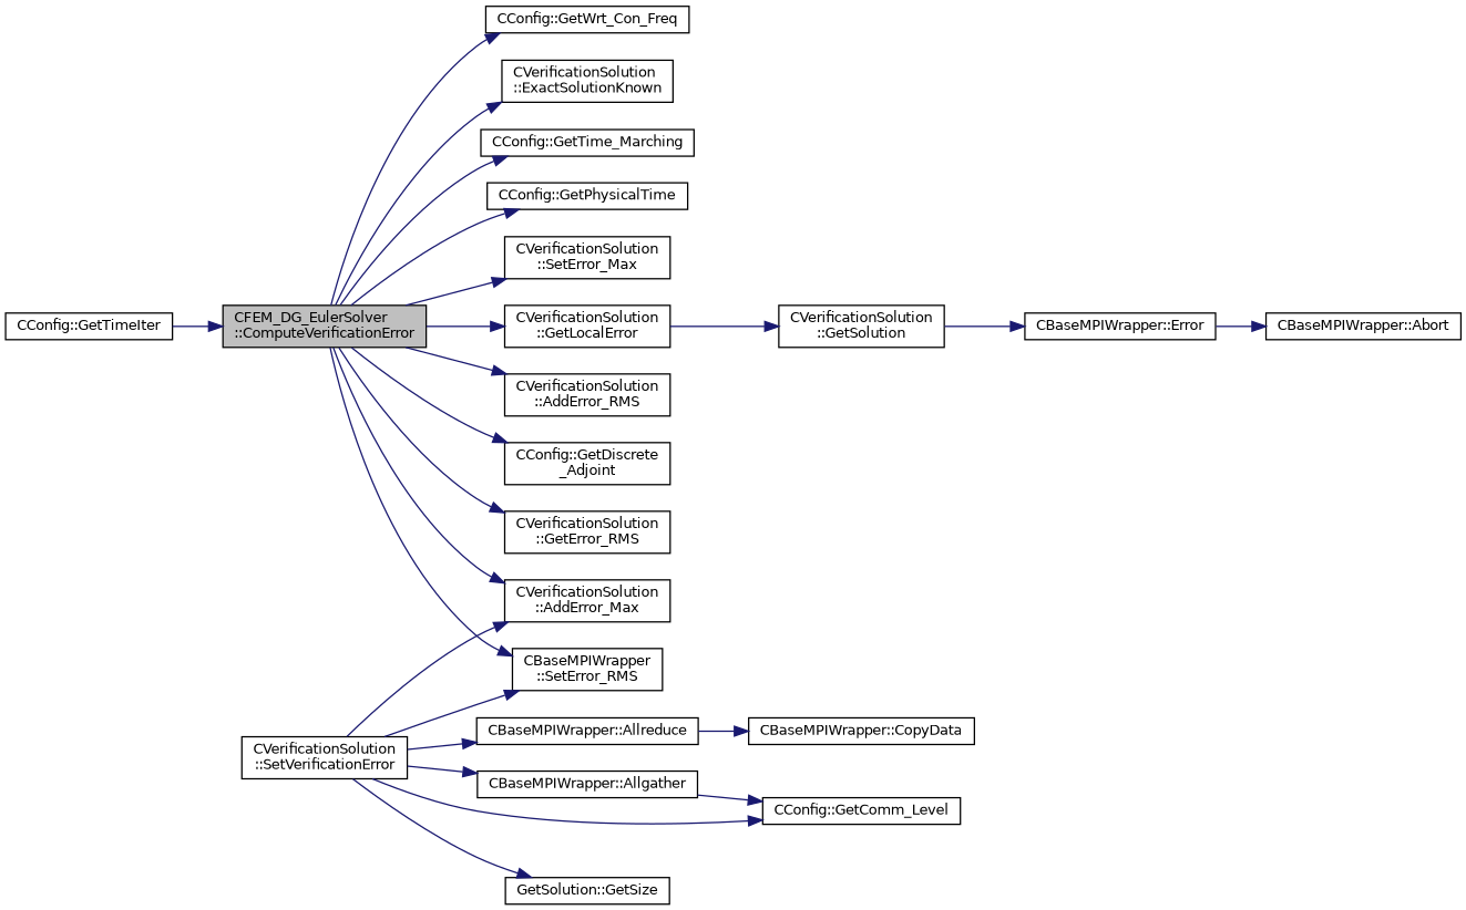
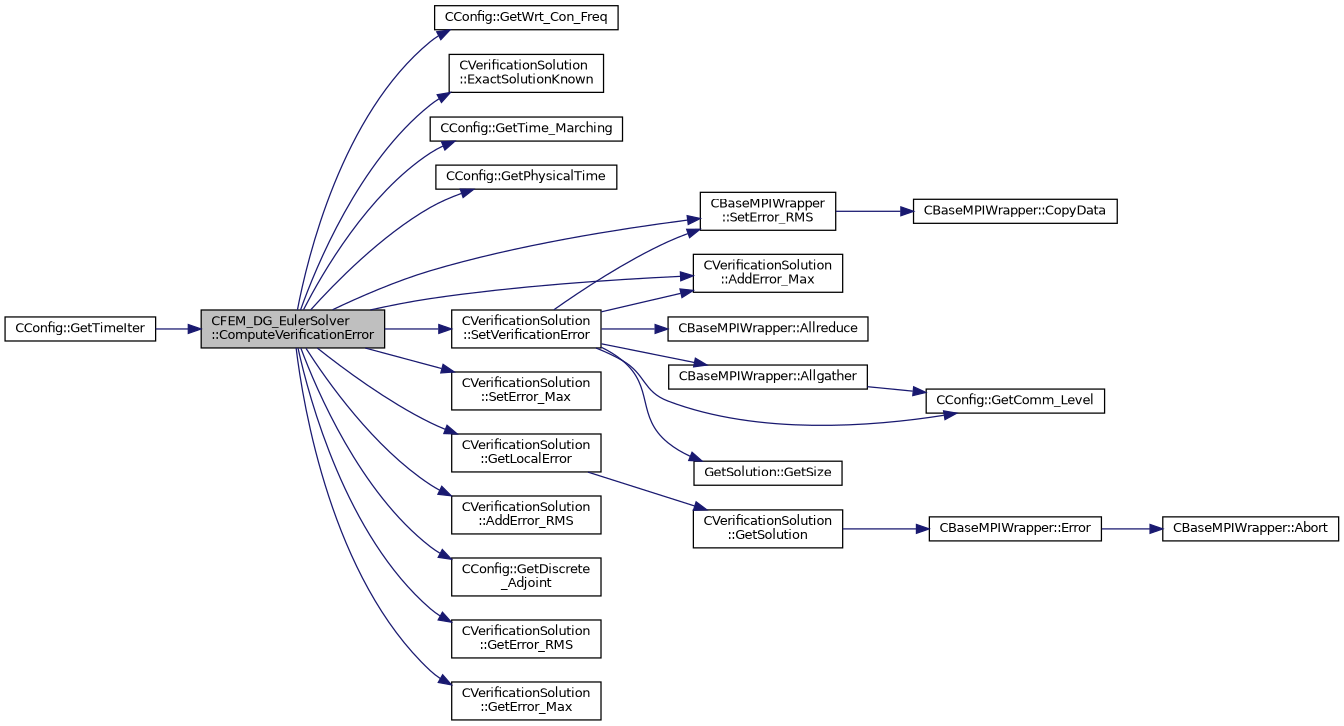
  digraph {
    rankdir=LR
    node [color=black fillcolor=white fontname=Helvetica fontsize=10 shape=record style=filled]
    edge [color=midnightblue fontname=Helvetica fontsize=10 labelfontname=Helvetica labelfontsize=10 style=solid]
    n1 [fillcolor=grey75 fontcolor=black height=0.2 label="CFEM_DG_EulerSolver\l::ComputeVerificationError" width=0.4]
    n2 [height=0.2 label="CConfig::GetWrt_Con_Freq" width=0.4]
    n3 [height=0.2 label="CVerificationSolution\l::ExactSolutionKnown" width=0.4]
    n4 [height=0.2 label="CConfig::GetTime_Marching" width=0.4]
    n5 [height=0.2 label="CConfig::GetPhysicalTime" width=0.4]
    n6 [height=0.2 label="CBaseMPIWrapper\l::SetError_RMS" width=0.4]
    n7 [height=0.2 label="CVerificationSolution\l::SetError_Max" width=0.4]
    n8 [height=0.2 label="CVerificationSolution\l::GetLocalError" width=0.4]
    n9 [height=0.2 label="CVerificationSolution\l::AddError_RMS" width=0.4]
    n10 [height=0.2 label="CVerificationSolution\l::AddError_Max" width=0.4]
    n11 [height=0.2 label="CVerificationSolution\l::SetVerificationError" width=0.4]
    n12 [height=0.2 label="CConfig::GetDiscrete\l_Adjoint" width=0.4]
    n13 [height=0.2 label="CVerificationSolution\l::GetError_RMS" width=0.4]
+   n14 [height=0.2 label="CVerificationSolution\l::GetError_Max" width=0.4]
    n15 [height=0.2 label="CConfig::GetTimeIter" width=0.4]
    n16 [height=0.2 label="CVerificationSolution\l::GetSolution" width=0.4]
    n17 [height=0.2 label="CConfig::GetComm_Level" width=0.4]
    n18 [height=0.2 label="GetSolution::GetSize" width=0.4]
    n19 [height=0.2 label="CBaseMPIWrapper::Allreduce" width=0.4]
    n20 [height=0.2 label="CBaseMPIWrapper::Allgather" width=0.4]
    n21 [height=0.2 label="CBaseMPIWrapper::Error" width=0.4]
    n22 [height=0.2 label="CBaseMPIWrapper::Abort" width=0.4]
    n23 [height=0.2 label="CBaseMPIWrapper::CopyData" width=0.4]
    n1 -> n2
    n1 -> n3
    n1 -> n4
    n1 -> n5
    n1 -> n6
    n1 -> n7
    n1 -> n8
    n1 -> n9
    n1 -> n10
+   n1 -> n11
    n1 -> n12
    n1 -> n13
+   n1 -> n14
    n8 -> n16
    n11 -> n6
    n11 -> n10
    n11 -> n17
    n11 -> n18
    n11 -> n19
    n11 -> n20
    n15 -> n1
    n16 -> n21
-   n19 -> n23
+   n6 -> n23
    n20 -> n17
    n21 -> n22
  }
